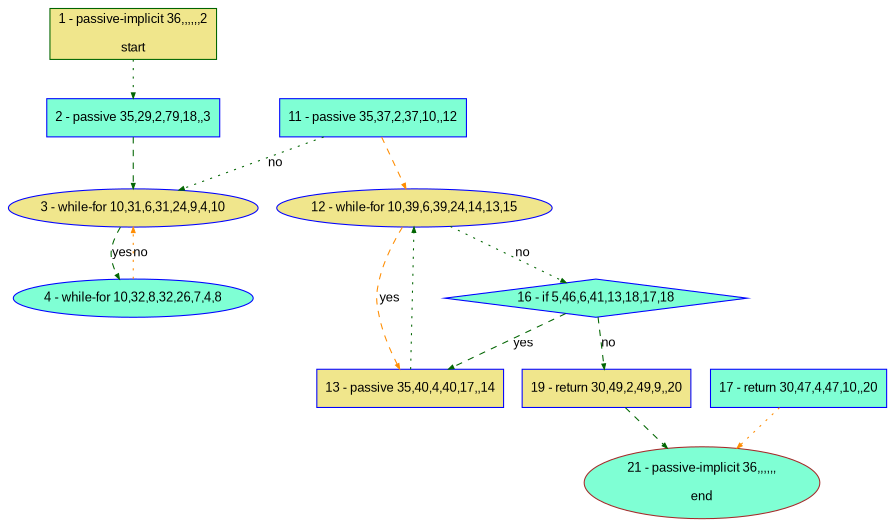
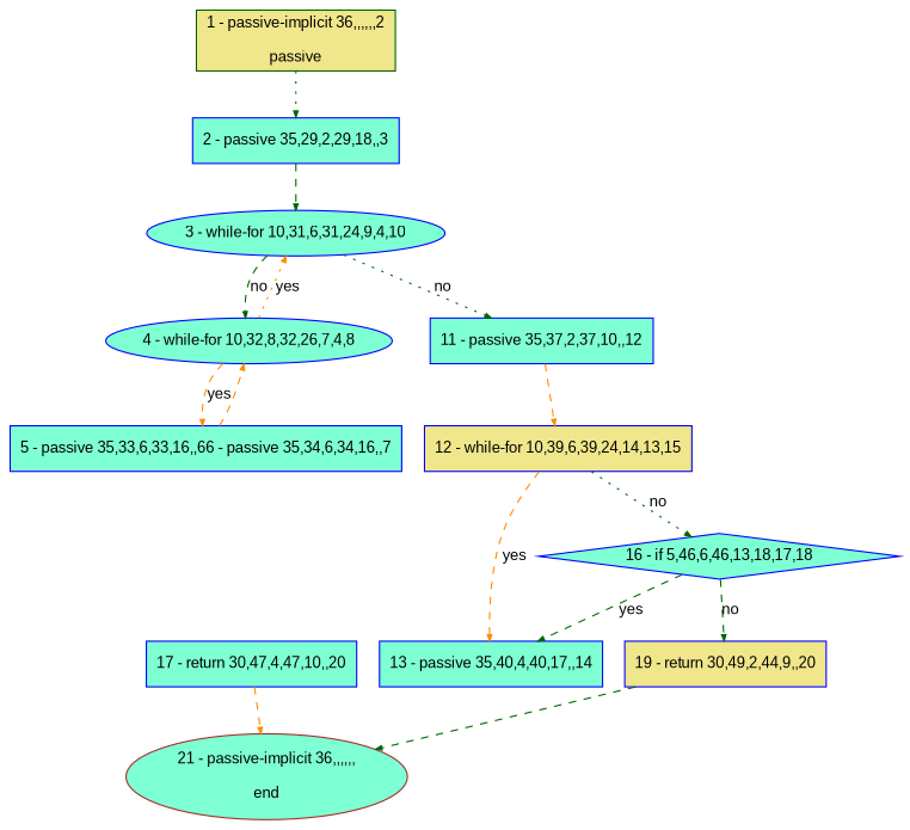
  digraph {
    bgcolor=white
    compound=true
    fillcolor="#FFFFCC"
    fontname=Arial
    fontsize=12
    pack=true
    packmode=clust
    style="rounded,filled"
    node [color="#0000ff" compound=true fillcolor=aquamarine fixedsize=false fontname=Arial fontsize=12 node_initialized=no shape=box style=filled]
    edge [arrowhead=normal arrowsize=0.5 arrowtail=none color=darkgreen compound=true dir=forward fontcolor=black fontname=Arial fontsize=12 style=dashed]
-   n1 [label="2 - passive 35,29,2,79,18,,3"]
-   n2 [fillcolor=khaki label="3 - while-for 10,31,6,31,24,9,4,10" shape=oval]
+   n1 [label="2 - passive 35,29,2,29,18,,3"]
+   n2 [label="3 - while-for 10,31,6,31,24,9,4,10" shape=oval]
    n3 [label="4 - while-for 10,32,8,32,26,7,4,8" shape=oval]
    n4 [label="11 - passive 35,37,2,37,10,,12"]
-   n5 [color="#006400" fillcolor=khaki label="1 - passive-implicit 36,,,,,,2\n\nstart"]
-   n7 [fillcolor=khaki label="12 - while-for 10,39,6,39,24,14,13,15" shape=oval]
-   n8 [fillcolor=khaki label="13 - passive 35,40,4,40,17,,14"]
-   n9 [label="16 - if 5,46,6,41,13,18,17,18" shape=diamond]
-   n10 [fillcolor=khaki label="19 - return 30,49,2,49,9,,20"]
+   n5 [color="#006400" fillcolor=khaki label="1 - passive-implicit 36,,,,,,2\n\npassive"]
+   n6 [label="5 - passive 35,33,6,33,16,,66 - passive 35,34,6,34,16,,7"]
+   n7 [fillcolor=khaki label="12 - while-for 10,39,6,39,24,14,13,15"]
+   n8 [label="13 - passive 35,40,4,40,17,,14"]
+   n9 [label="16 - if 5,46,6,46,13,18,17,18" shape=diamond]
+   n10 [fillcolor=khaki label="19 - return 30,49,2,44,9,,20"]
    n11 [label="17 - return 30,47,4,47,10,,20"]
    n12 [color="#a52a2a" label="21 - passive-implicit 36,,,,,,\n\nend" shape=ellipse]
    n1 -> n2
-   n2 -> n3 [label=yes]
-   n4 -> n2 [label=no style=dotted]
-   n3 -> n2 [color=darkorange label=no style=dotted]
+   n2 -> n3 [label=no]
+   n2 -> n4 [label=no style=dotted]
+   n3 -> n2 [color=darkorange label=yes style=dotted]
+   n3 -> n6 [color=darkorange label=yes]
    n4 -> n7 [color=darkorange]
    n5 -> n1 [style=dotted]
+   n6 -> n3 [color=darkorange]
    n7 -> n8 [color=darkorange label=yes]
    n7 -> n9 [label=no style=dotted]
-   n8 -> n7 [style=dotted]
    n9 -> n8 [label=yes]
    n9 -> n10 [label=no]
    n10 -> n12
-   n11 -> n12 [color=darkorange style=dotted]
+   n11 -> n12 [color=darkorange]
  }
